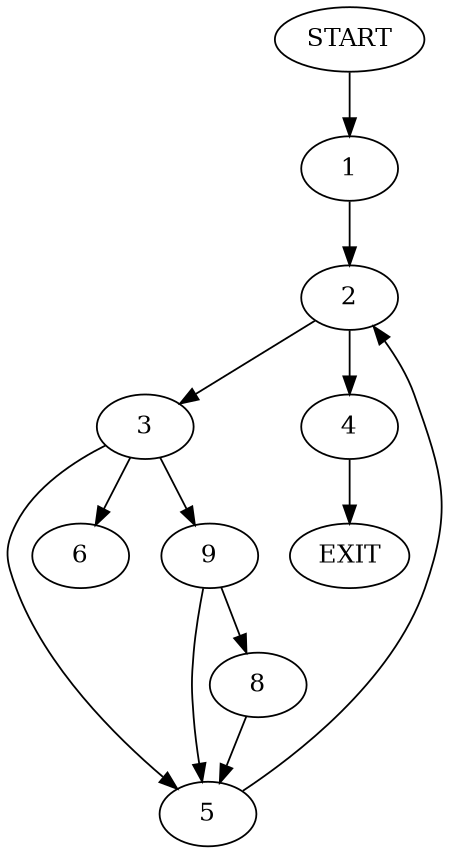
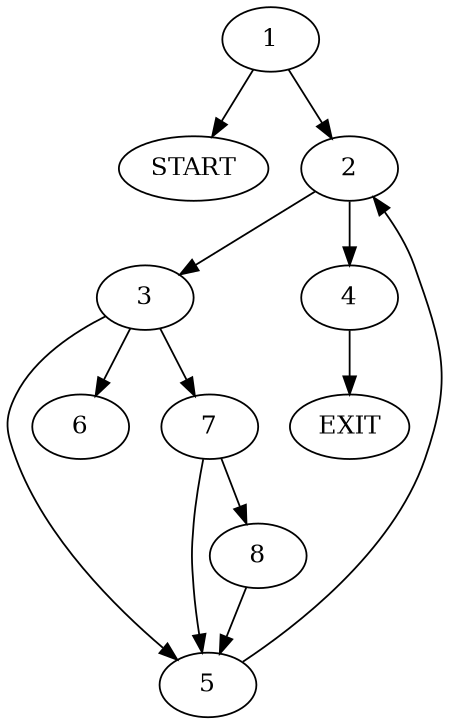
  digraph {
    n1 [label=START]
    1
    2
    n4 [label=EXIT]
    3
    4
    5
    6
-   7 [label=9]
+   7
    8
-   n1 -> 1
+   1 -> n1
    1 -> 2
    2 -> 3
    2 -> 4
    3 -> 5
    3 -> 6
    3 -> 7
    4 -> n4
    5 -> 2
    7 -> 5
    7 -> 8
    8 -> 5
  }
